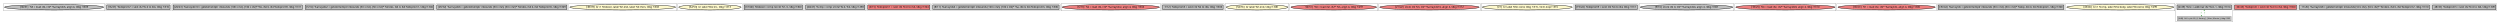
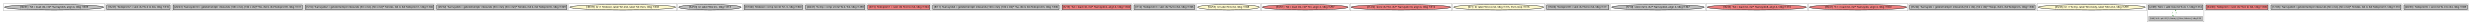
  digraph {
    fontname="Noto Sans"
    node [fillcolor=grey fontname="Noto Sans" fontsize=20 penwidth=3.0 shape=rectangle style=filled]
    edge [color=forestgreen fontcolor=forestgreen fontname="Noto Sans" style=dotted]
    n1 [label="[30/31]  %3 = load i32, i32* %arrayidx6, align 4, !dbg !1309" shape=ellipse]
    n2 [label="[16/27]  %idxprom7 = sext i32 %i.0 to i64, !dbg !1310"]
    n3 [label="[20/23]  %arrayidx10 = getelementptr inbounds [100 x i32], [100 x i32]* %b, i64 0, i64 %idxprom9, !dbg !1311"]
    n4 [label="[5/14]  %arrayidx2 = getelementptr inbounds [50 x i32], [50 x i32]* %index, i64 0, i64 %idxprom1, !dbg !1304"]
    n5 [label="[29/32]  %arrayidx6 = getelementptr inbounds [50 x i32], [50 x i32]* %index, i64 0, i64 %idxprom5, !dbg !1309"]
    n6 [fillcolor=lemonchiffon label="[38/39]  br i1 %tobool, label %if.end, label %if.then, !dbg !1303" shape=ellipse]
-   n7 [fillcolor=lemonchiffon label="[52/53]  br label %for.inc, !dbg !1313" shape=ellipse]
+   n7 [label="[52/53]  br label %for.inc, !dbg !1313" shape=ellipse]
    n8 [label="[37/40]  %tobool = icmp ne i32 %1, 0, !dbg !1300"]
    n9 [label="[44/47]  %cmp = icmp slt i32 %i.0, %0, !dbg !1298"]
    n10 [fillcolor=lightcoral label="[4/15]  %idxprom1 = sext i32 %i.0 to i64, !dbg !1304"]
    n11 [label="[8/11]  %arrayidx4 = getelementptr inbounds [100 x i32], [100 x i32]* %a, i64 0, i64 %idxprom3, !dbg !1306"]
-   n12 [fillcolor=lightcoral label="[6/13]  %2 = load i32, i32* %arrayidx2, align 4, !dbg !1304" shape=ellipse]
+   n12 [fillcolor=lightcoral label="[6/13]  %2 = load i32, i32* %arrayidx2, align 4, !dbg !1304" shape=box]
    n13 [label="[7/12]  %idxprom3 = sext i32 %2 to i64, !dbg !1306"]
    n14 [fillcolor=lemonchiffon label="[54/55]  br label %if.end, !dbg !1308" shape=ellipse]
    n15 [fillcolor=lightcoral label="[50/51]  %0 = load i32, i32* %n, align 4, !dbg !1297" shape=ellipse]
    n16 [fillcolor=lightcoral label="[21/22]  store i32 %3, i32* %arrayidx10, align 4, !dbg !1312" shape=ellipse]
    n17 [fillcolor=lemonchiffon label="[0/1]  br label %for.cond, !dbg !1315, !llvm.loop !1316" shape=ellipse]
    n18 [label="[19/24]  %idxprom9 = sext i32 %4 to i64, !dbg !1311"]
    n19 [label="[9/10]  store i32 0, i32* %arrayidx4, align 4, !dbg !1307" shape=ellipse]
    n20 [fillcolor=lightcoral label="[18/25]  %4 = load i32, i32* %arrayidx8, align 4, !dbg !1310" shape=ellipse]
    n21 [fillcolor=lightcoral label="[36/41]  %1 = load i32, i32* %arrayidx, align 4, !dbg !1300" shape=ellipse]
    n22 [label="[35/42]  %arrayidx = getelementptr inbounds [50 x i32], [50 x i32]* %skip, i64 0, i64 %idxprom, !dbg !1300"]
    n23 [fillcolor=lemonchiffon label="[45/46]  br i1 %cmp, label %for.body, label %for.end, !dbg !1299" shape=ellipse]
    n24 [label="[2/49]  %inc = add nsw i32 %i.0, 1, !dbg !1314"]
    n25 [label="[3/48]  %i.0 = phi i32 [ 0, %entry ], [ %inc, %for.inc ], !dbg !1295" fontsize="" penwidth=""]
    n26 [fillcolor=lightcoral label="[34/43]  %idxprom = sext i32 %i.0 to i64, !dbg !1300"]
    n27 [label="[17/26]  %arrayidx8 = getelementptr inbounds [50 x i32], [50 x i32]* %index, i64 0, i64 %idxprom7, !dbg !1310"]
    n28 [label="[28/33]  %idxprom5 = sext i32 %i.0 to i64, !dbg !1309"]
    subgraph cluster_1 {
      n1
    }
    subgraph cluster_2 {
      n2
    }
    subgraph cluster_3 {
      n3
    }
    subgraph cluster_4 {
      n4
    }
    subgraph cluster_5 {
      n5
    }
    subgraph cluster_6 {
      n6
    }
    subgraph cluster_7 {
      n7
    }
    subgraph cluster_8 {
      n8
    }
    subgraph cluster_9 {
      n9
    }
    subgraph cluster_10 {
      n10
    }
    subgraph cluster_11 {
      n11
    }
    subgraph cluster_12 {
      n12
    }
    subgraph cluster_13 {
      n13
    }
    subgraph cluster_14 {
      n14
    }
    subgraph cluster_15 {
      n15
    }
    subgraph cluster_16 {
      n16
    }
    subgraph cluster_17 {
      n17
    }
    subgraph cluster_18 {
      n18
    }
    subgraph cluster_19 {
      n19
    }
    subgraph cluster_20 {
      n20
    }
    subgraph cluster_21 {
      n21
    }
    subgraph cluster_22 {
      n22
    }
    subgraph cluster_23 {
      n23
    }
    subgraph cluster_24 {
      n24
      n25
    }
    subgraph cluster_25 {
      n26
    }
    subgraph cluster_26 {
      n27
    }
    subgraph cluster_27 {
      n28
    }
    n24 -> n25 [label=T]
    n25 -> n24 [label=T]
  }
